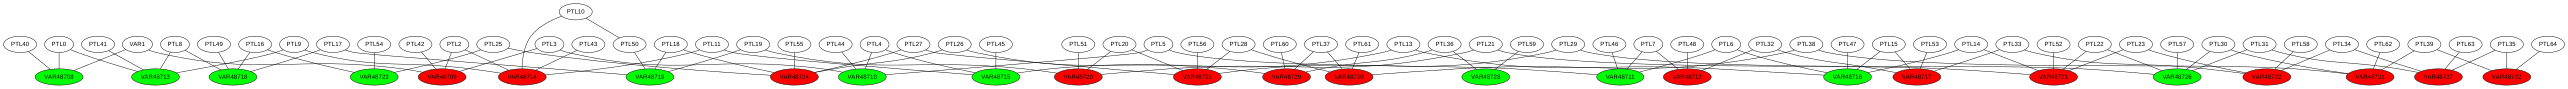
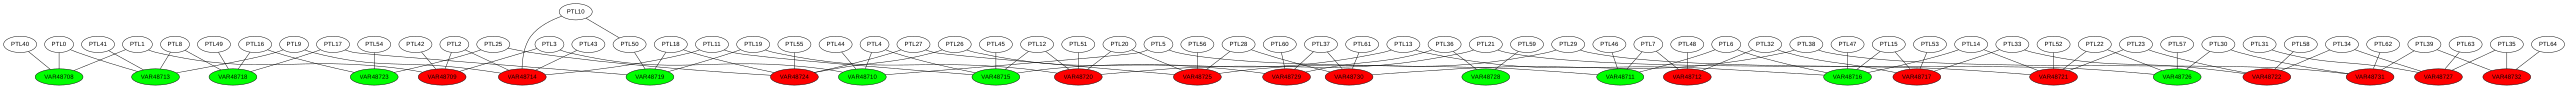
  graph {
    fontname="Liberation Sans"
    node [fontname="Liberation Sans"]
    edge [fontname="Liberation Sans"]
    VAR48708 [fillcolor=green style=filled]
    PTL0
    VAR48713 [fillcolor=green style=filled]
-   PTL1 [label=VAR1]
+   PTL1
    VAR48709 [fillcolor=red style=filled]
    PTL2
    VAR48714 [fillcolor=red style=filled]
    PTL3
    VAR48710 [fillcolor=green style=filled]
    PTL4
    VAR48715 [fillcolor=green style=filled]
    PTL5
    VAR48711 [fillcolor=green style=filled]
    PTL6
    VAR48716 [fillcolor=green style=filled]
    PTL7
    VAR48712 [fillcolor=red style=filled]
    PTL8
    VAR48718 [fillcolor=green style=filled]
    PTL9
    PTL10
    PTL50
    VAR48719 [fillcolor=green style=filled]
    PTL11
+   PTL12
    VAR48720 [fillcolor=red style=filled]
    PTL13
    PTL14
    VAR48721 [fillcolor=red style=filled]
    PTL15
    VAR48717 [fillcolor=red style=filled]
    PTL16
    VAR48723 [fillcolor=green style=filled]
    PTL17
    PTL18
    VAR48724 [fillcolor=red style=filled]
    PTL19
    PTL20
    VAR48725 [fillcolor=red style=filled]
    PTL21
    PTL22
    VAR48726 [fillcolor=green style=filled]
    PTL23
    VAR48722 [fillcolor=red style=filled]
    VAR48728 [fillcolor=green style=filled]
    PTL25
    PTL26
    VAR48729 [fillcolor=red style=filled]
    PTL27
    PTL28
    VAR48730 [fillcolor=red style=filled]
    PTL29
    PTL30
    VAR48731 [fillcolor=red style=filled]
    PTL31
    VAR48727 [fillcolor=red style=filled]
    PTL32
    PTL33
    PTL34
    PTL35
    VAR48732 [fillcolor=red style=filled]
    PTL36
    PTL37
    PTL38
    PTL39
    PTL40
    PTL41
    PTL42
    PTL43
    PTL44
    PTL45
    PTL46
    PTL47
    PTL48
    PTL49
    PTL51
    PTL52
    PTL53
    PTL54
    PTL55
    PTL56
    PTL57
    PTL58
    PTL59
    PTL60
    PTL61
    PTL62
    PTL63
    PTL64
    PTL0 -- VAR48708
    PTL0 -- VAR48713
    PTL1 -- VAR48708
    PTL1 -- VAR48709
    PTL2 -- VAR48709
    PTL2 -- VAR48714
    PTL3 -- VAR48709
    PTL3 -- VAR48710
    PTL4 -- VAR48710
    PTL4 -- VAR48715
    PTL5 -- VAR48710
    PTL5 -- VAR48711
    PTL6 -- VAR48711
    PTL6 -- VAR48716
    PTL7 -- VAR48711
    PTL7 -- VAR48712
    PTL8 -- VAR48713
    PTL8 -- VAR48718
    PTL9 -- VAR48713
    PTL9 -- VAR48714
    PTL10 -- VAR48714
    PTL10 -- PTL50
    PTL50 -- VAR48719
    PTL11 -- VAR48714
    PTL11 -- VAR48715
+   PTL12 -- VAR48715
+   PTL12 -- VAR48720
    PTL13 -- VAR48715
    PTL13 -- VAR48716
    PTL14 -- VAR48716
    PTL14 -- VAR48721
    PTL15 -- VAR48716
    PTL15 -- VAR48717
    PTL16 -- VAR48718
    PTL16 -- VAR48723
    PTL17 -- VAR48718
    PTL17 -- VAR48719
    PTL18 -- VAR48719
    PTL18 -- VAR48724
    PTL19 -- VAR48719
    PTL19 -- VAR48720
    PTL20 -- VAR48720
    PTL20 -- VAR48725
    PTL21 -- VAR48720
    PTL21 -- VAR48721
    PTL22 -- VAR48721
    PTL22 -- VAR48726
    PTL23 -- VAR48721
    PTL23 -- VAR48722
    PTL25 -- VAR48723
    PTL25 -- VAR48724
    PTL26 -- VAR48724
    PTL26 -- VAR48729
    PTL27 -- VAR48724
    PTL27 -- VAR48725
    PTL28 -- VAR48725
    PTL28 -- VAR48730
    PTL29 -- VAR48725
    PTL29 -- VAR48726
    PTL30 -- VAR48726
    PTL30 -- VAR48731
-   PTL31 -- VAR48726
    PTL31 -- VAR48727
    PTL32 -- VAR48712
    PTL32 -- VAR48717
    PTL33 -- VAR48717
    PTL33 -- VAR48722
    PTL34 -- VAR48722
    PTL34 -- VAR48727
    PTL35 -- VAR48727
    PTL35 -- VAR48732
    PTL36 -- VAR48728
    PTL36 -- VAR48729
    PTL37 -- VAR48729
    PTL37 -- VAR48730
    PTL38 -- VAR48730
    PTL38 -- VAR48731
    PTL39 -- VAR48731
    PTL39 -- VAR48732
    PTL40 -- VAR48708
    PTL41 -- VAR48713
    PTL42 -- VAR48709
    PTL43 -- VAR48714
    PTL44 -- VAR48710
    PTL45 -- VAR48715
    PTL46 -- VAR48711
    PTL47 -- VAR48716
    PTL48 -- VAR48712
    PTL49 -- VAR48718
    PTL51 -- VAR48720
    PTL52 -- VAR48721
    PTL53 -- VAR48717
    PTL54 -- VAR48723
    PTL55 -- VAR48724
    PTL56 -- VAR48725
    PTL57 -- VAR48726
    PTL58 -- VAR48722
    PTL59 -- VAR48728
    PTL60 -- VAR48729
    PTL61 -- VAR48730
    PTL62 -- VAR48731
    PTL63 -- VAR48727
    PTL64 -- VAR48732
  }
